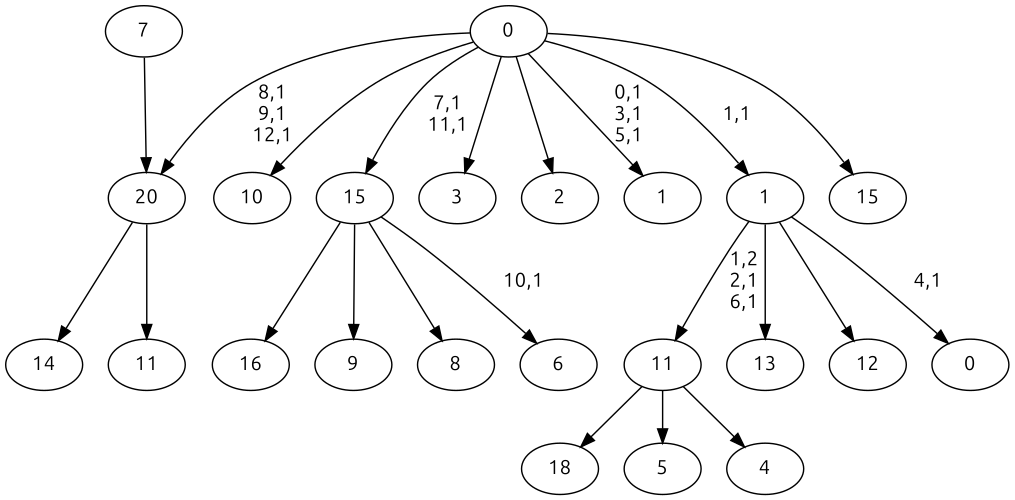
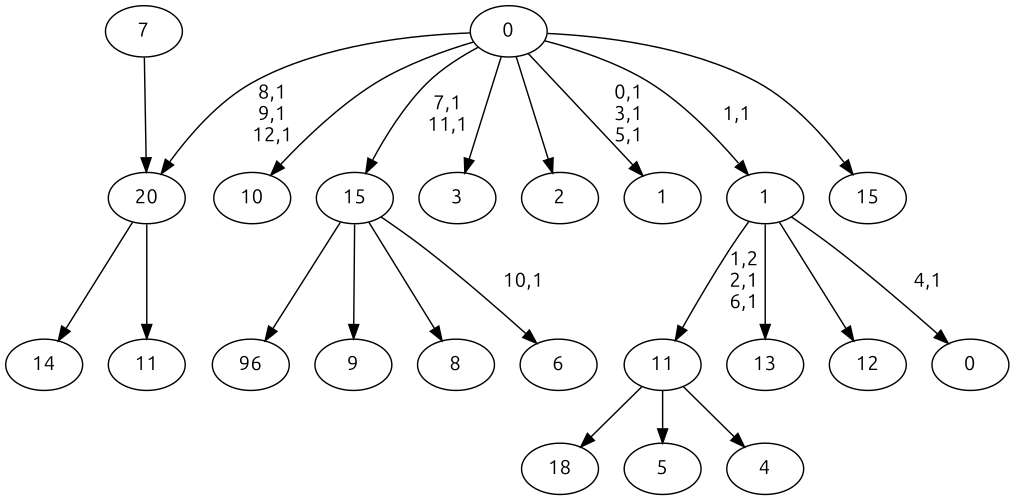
  digraph {
    fontname=Ubuntu
    node [fontname=Ubuntu]
    edge [fontname=Ubuntu]
    n1 [label=18]
-   n2 [label=16]
+   n2 [label=96]
    n3 [label=15]
    n4 [label=14]
    n5 [label=13]
    n6 [label=12]
    n7 [label=11]
    n8 [label=10]
    n9 [label=9]
    n10 [label=8]
    n11 [label=7]
    20
    n13 [label=6]
    15
    n15 [label=5]
    n16 [label=4]
    11
    n18 [label=3]
    n19 [label=2]
    n20 [label=1]
    n21 [label=0]
    1
    0
    n11 -> 20
    20 -> n4
    20 -> n7
    15 -> n2
    15 -> n9
    15 -> n10
    15 -> n13 [label="10,1"]
    11 -> n1
    11 -> n15
    11 -> n16
    1 -> n5
    1 -> n6
    1 -> 11 [label="1,2\n2,1\n6,1"]
    1 -> n21 [label="4,1"]
    0 -> n3
    0 -> n8
    0 -> 20 [label="8,1\n9,1\n12,1"]
    0 -> 15 [label="7,1\n11,1"]
    0 -> n18
    0 -> n19
    0 -> n20 [label="0,1\n3,1\n5,1"]
    0 -> 1 [label="1,1"]
  }
